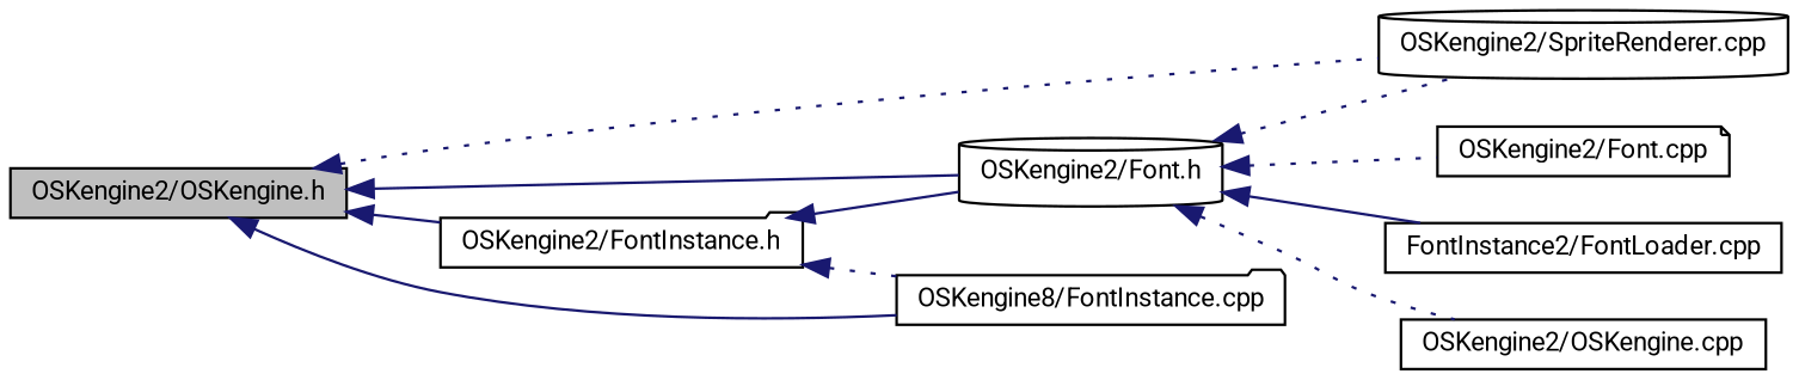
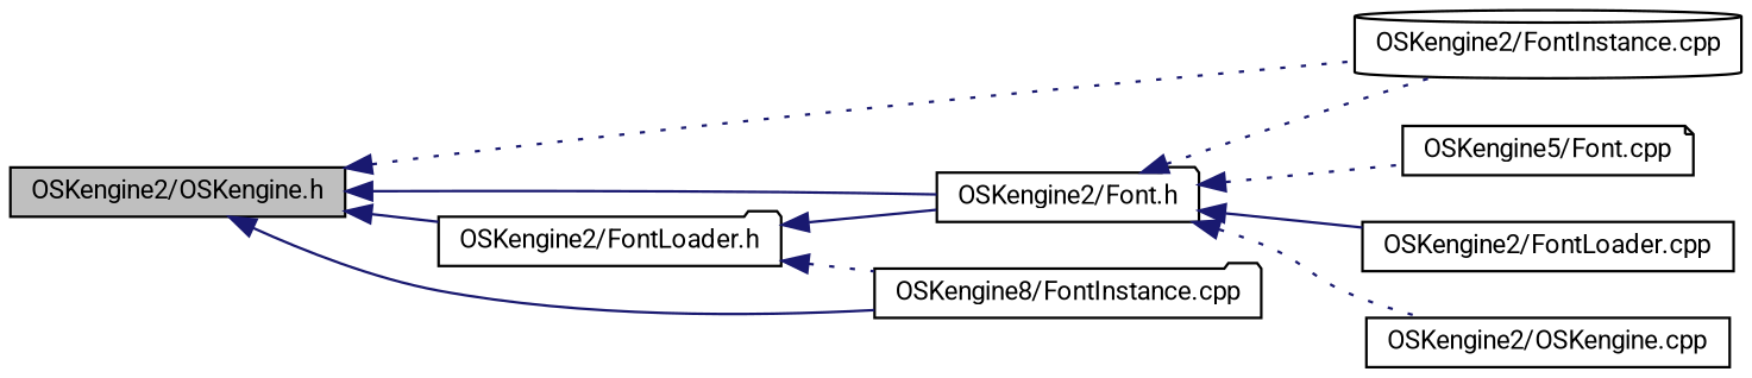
  digraph {
    fontname=Roboto
    rankdir=LR
    node [color=black fillcolor=white fontname=Roboto fontsize=10 shape=box style=filled]
    edge [color=midnightblue dir=back fontname=Roboto fontsize=10 labelfontname=Helvetica labelfontsize=10 style=solid]
    n1 [fillcolor=grey75 fontcolor=black height=0.2 label="OSKengine2/OSKengine.h" width=0.4]
-   n2 [height=0.2 label="OSKengine2/Font.h" shape=cylinder width=0.4]
-   n3 [height=0.2 label="OSKengine2/SpriteRenderer.cpp" shape=cylinder width=0.4]
+   n2 [height=0.2 label="OSKengine2/Font.h" shape=folder width=0.4]
+   n3 [height=0.2 label="OSKengine2/FontInstance.cpp" shape=cylinder width=0.4]
    n4 [height=0.2 label="OSKengine8/FontInstance.cpp" shape=folder width=0.4]
-   n5 [height=0.2 label="OSKengine2/FontInstance.h" shape=folder width=0.4]
-   n6 [height=0.2 label="OSKengine2/Font.cpp" shape=note width=0.4]
-   n7 [height=0.2 label="FontInstance2/FontLoader.cpp" width=0.4]
+   n5 [height=0.2 label="OSKengine2/FontLoader.h" shape=folder width=0.4]
+   n6 [height=0.2 label="OSKengine5/Font.cpp" shape=note width=0.4]
+   n7 [height=0.2 label="OSKengine2/FontLoader.cpp" width=0.4]
    n8 [height=0.2 label="OSKengine2/OSKengine.cpp" width=0.4]
    n1 -> n2
    n1 -> n3 [style=dotted]
    n1 -> n4
    n1 -> n5
    n2 -> n3 [style=dotted]
    n2 -> n6 [style=dotted]
    n2 -> n7
    n2 -> n8 [style=dotted]
    n5 -> n2
    n5 -> n4 [style=dotted]
  }
